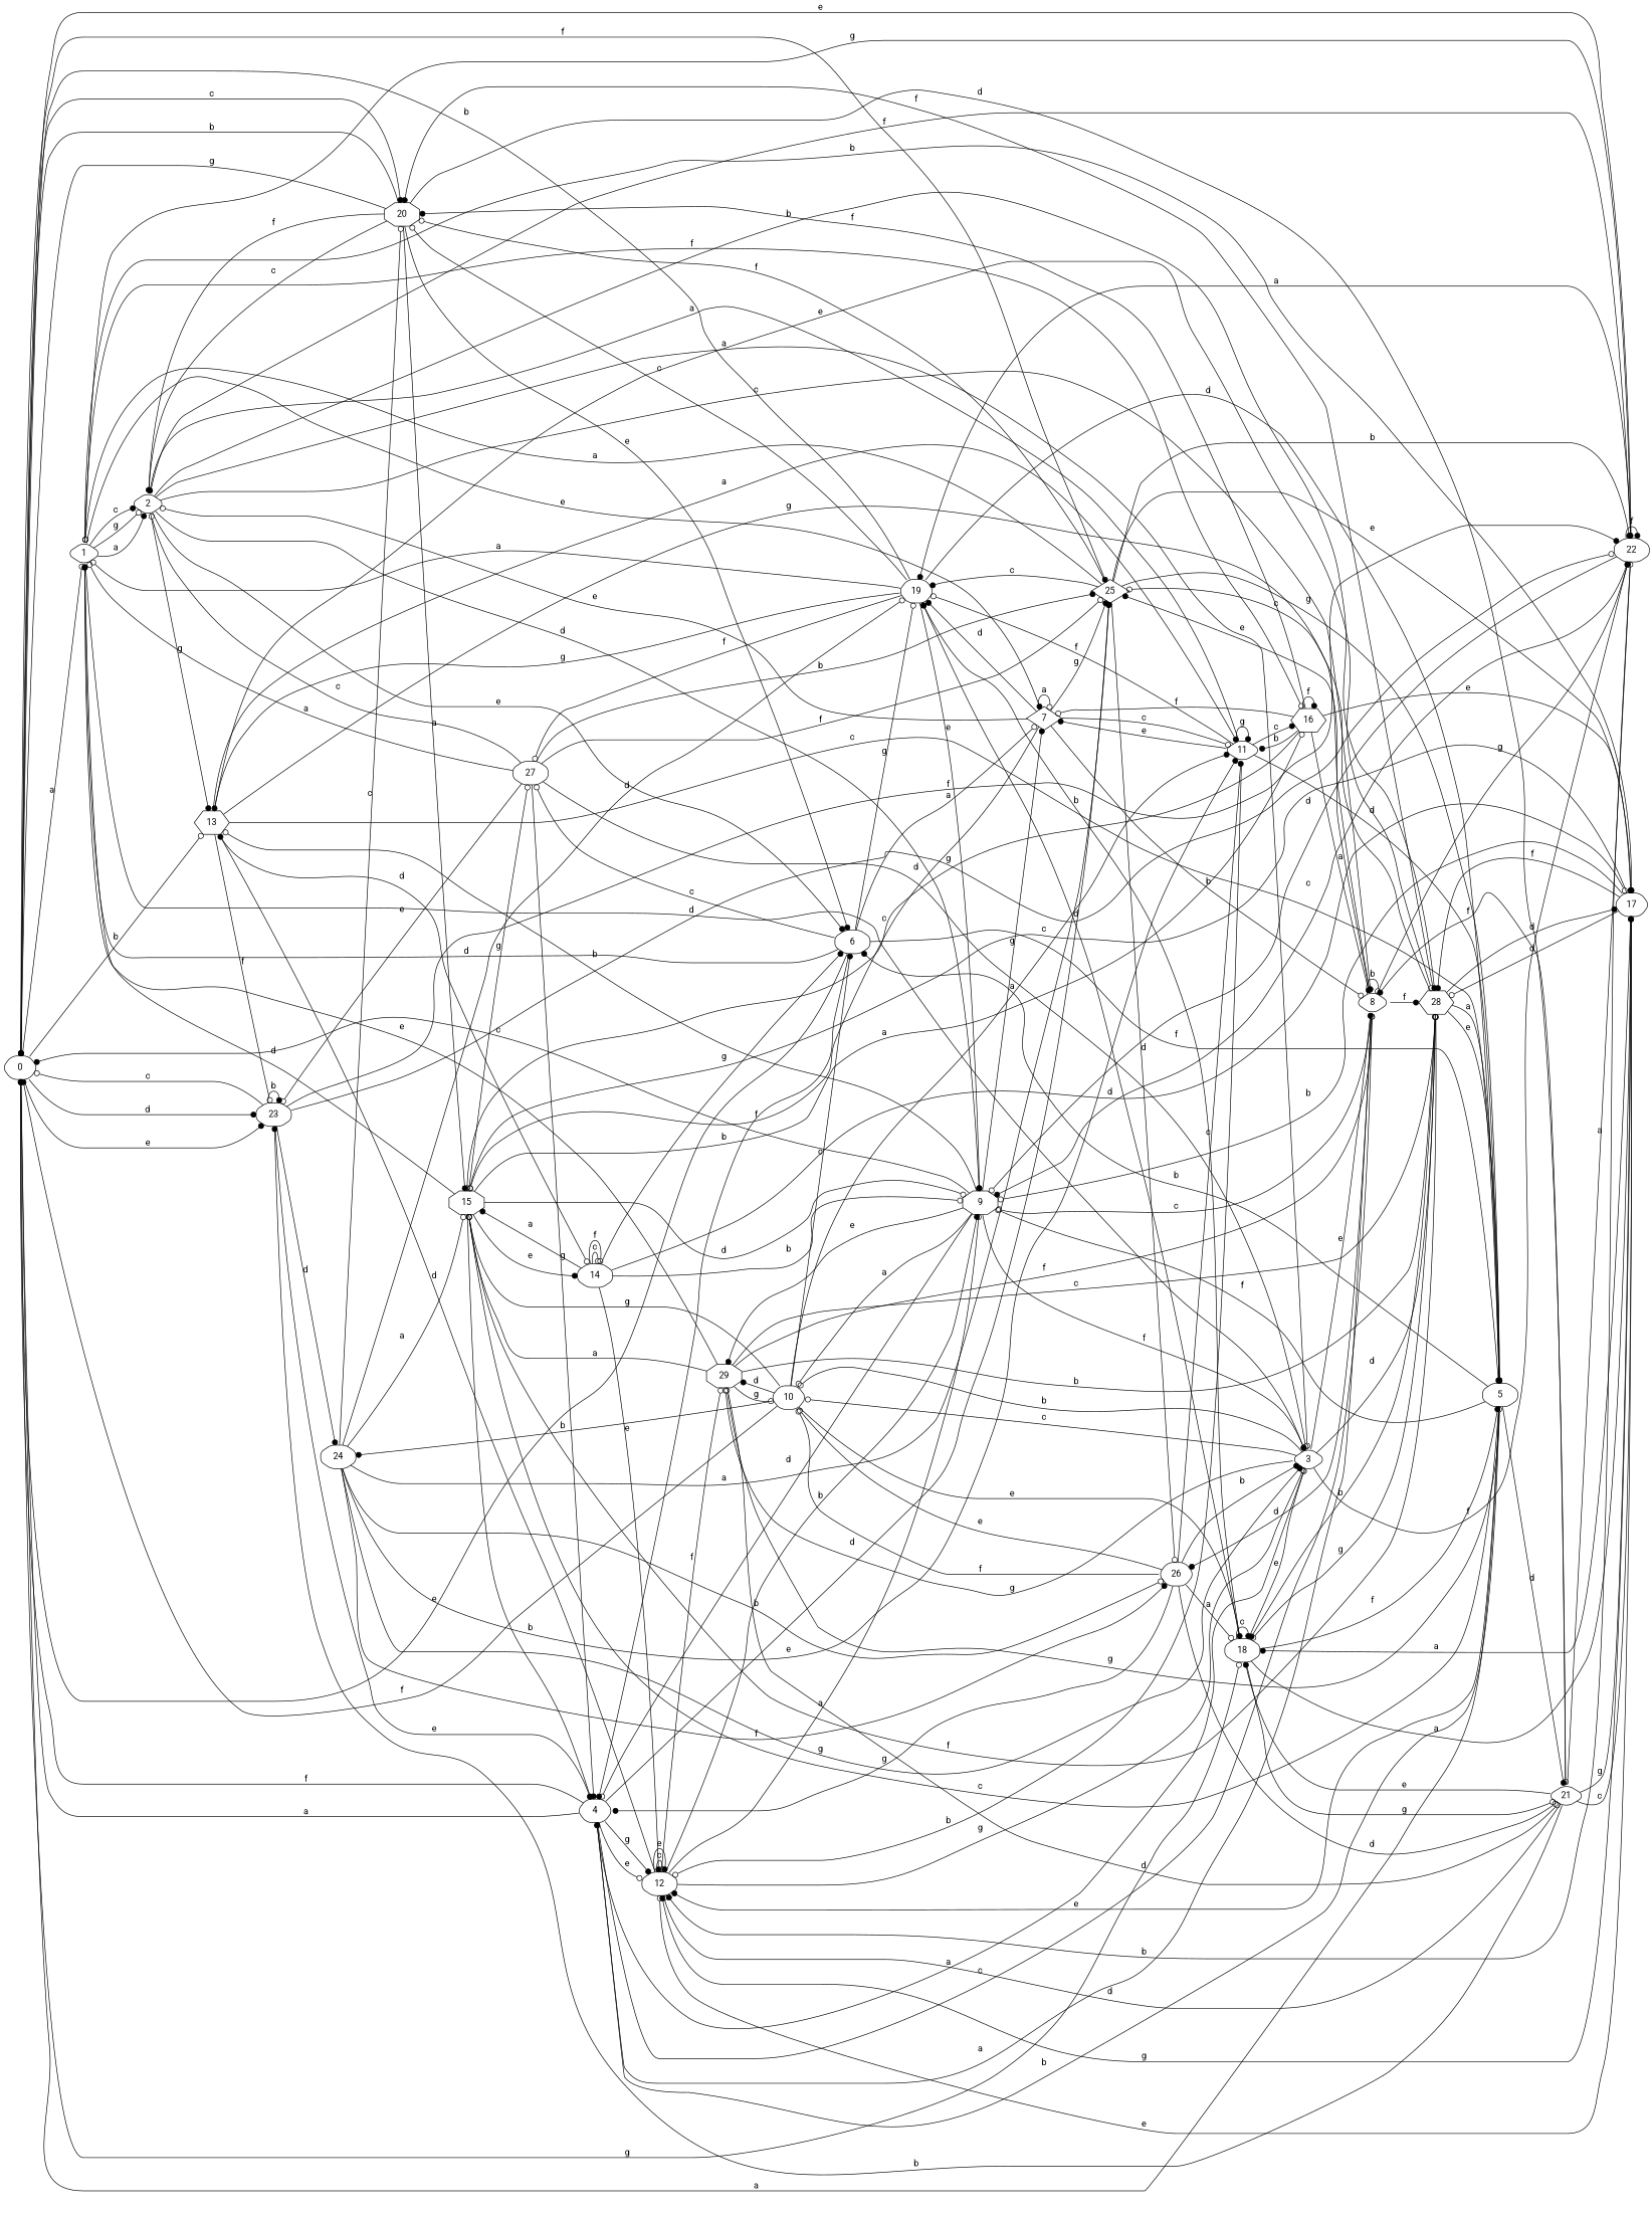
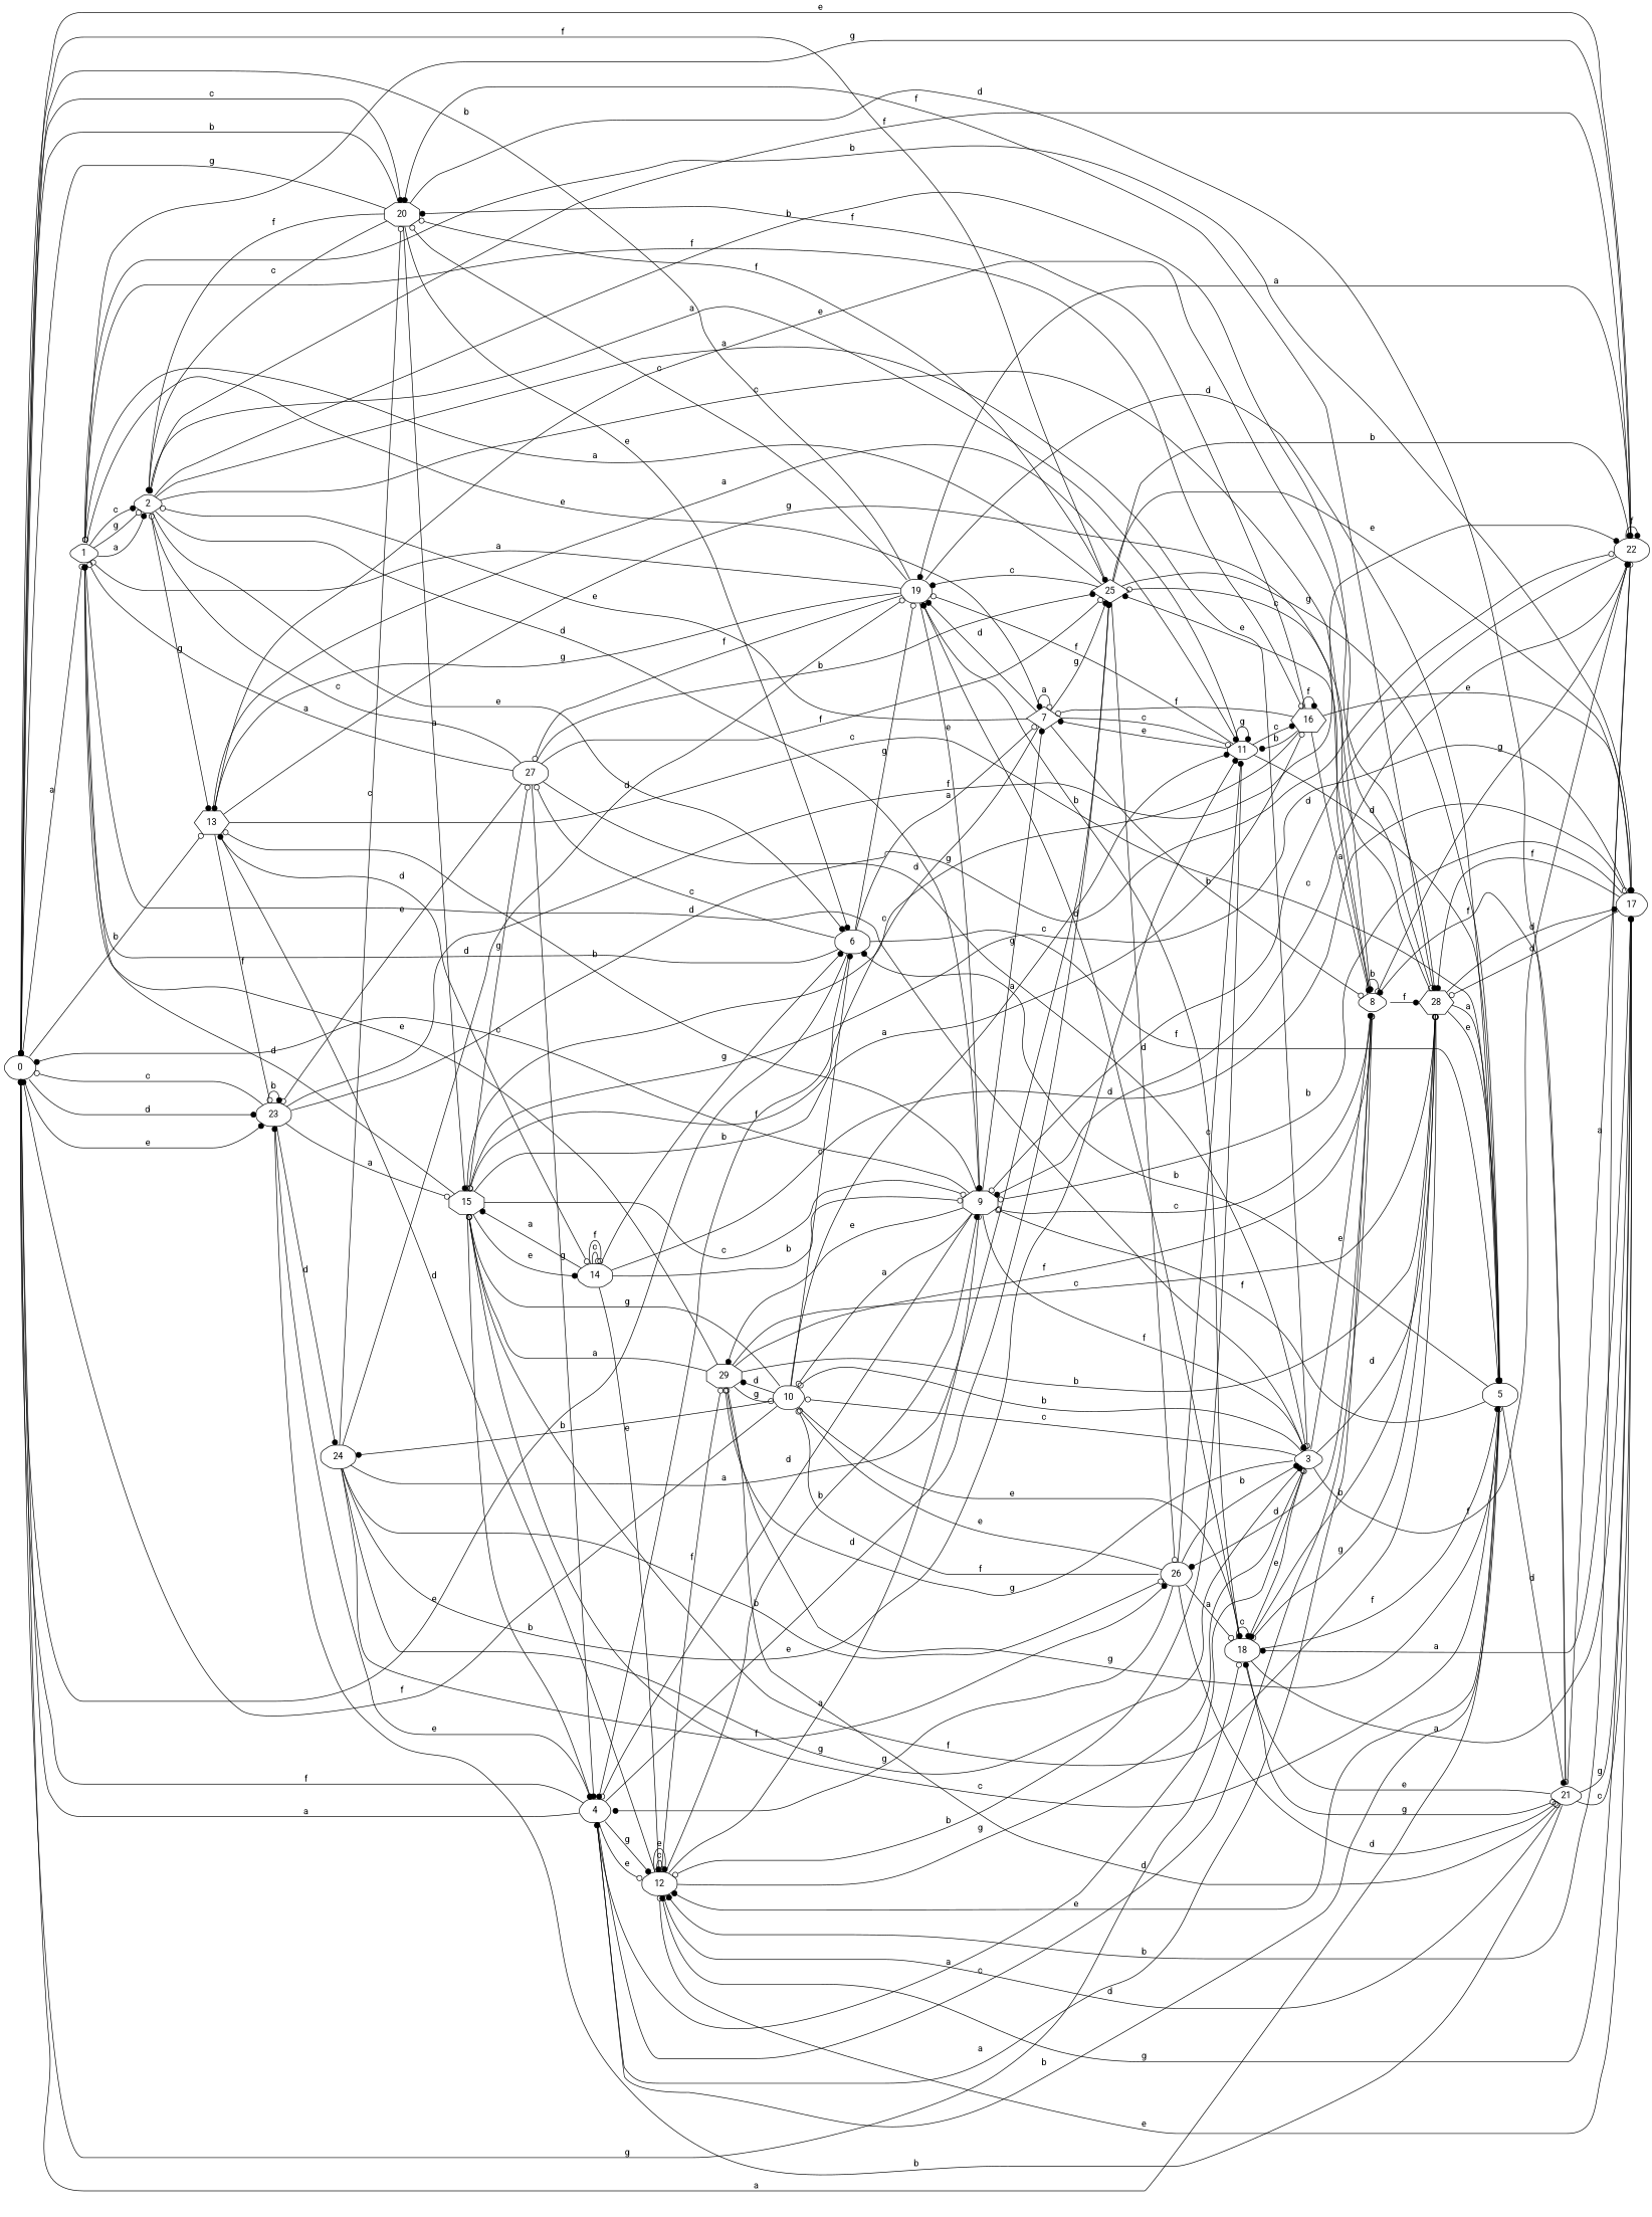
  digraph {
    fontname=Roboto
    rankdir=LR
    node [color=black fillcolor=white fontname=Roboto shape=octagon style="rounded,filled"]
    edge [arrowhead=dot fontname=Roboto]
    n1 [label=0 shape=hexagon]
    n2 [label=1 shape=diamond]
    n3 [label=13 shape=hexagon style=filled]
    n4 [label=18]
    n5 [label=20 style=filled]
    n6 [label=23]
    n7 [label=25 shape=diamond style=filled]
    n8 [label=2 shape=diamond]
    n9 [label=3 shape=diamond]
    n10 [label=7 shape=diamond style=filled]
    n11 [label=16 shape=hexagon style=filled]
    n12 [label=17 shape=hexagon]
    n13 [label=8 shape=diamond]
    n14 [label=28 shape=hexagon style=filled]
    n15 [label=5]
    n16 [label=11 shape=diamond]
    n17 [label=14]
    n18 [label=21 shape=diamond]
    n19 [label=19 shape=hexagon]
    n20 [label=6]
    n21 [label=15 style=filled]
    n22 [label=22]
    n23 [label=4 shape=hexagon]
    n24 [label=24]
    n25 [label=26 shape=hexagon]
    n26 [label=9 style=filled]
    n27 [label=10 shape=hexagon]
    n28 [label=29 style=filled]
    n29 [label=12]
    n30 [label=27]
    n1 -> n2 [arrowhead=odot label=a]
    n1 -> n3 [arrowhead=odot label=b]
    n1 -> n4 [arrowhead=odot label=g]
    n1 -> n5 [label=c]
    n1 -> n6 [label=d]
    n1 -> n6 [label=e]
    n1 -> n7 [label=f]
    n2 -> n8 [label=a]
    n2 -> n8 [label=c]
    n2 -> n8 [arrowhead=odot label=g]
    n2 -> n9 [label=d]
    n2 -> n10 [label=e]
    n2 -> n11 [arrowhead=odot label=f]
    n2 -> n12 [label=b]
    n3 -> n6 [arrowhead=odot label=f]
    n3 -> n13 [label=g]
    n3 -> n14 [arrowhead=odot label=e]
    n3 -> n15 [label=c]
    n3 -> n16 [label=a]
    n3 -> n17 [arrowhead=odot label=d]
    n4 -> n4 [label=c]
    n4 -> n9 [arrowhead=odot label=e]
    n4 -> n12 [arrowhead=odot label=a]
    n4 -> n15 [label=f]
    n4 -> n18 [arrowhead=odot label=g]
    n4 -> n19 [label=b]
    n4 -> n19 [label=d]
    n5 -> n1 [label=b]
    n5 -> n1 [label=g]
    n5 -> n8 [arrowhead=odot label=c]
    n5 -> n8 [label=f]
    n5 -> n18 [arrowhead=odot label=d]
    n5 -> n20 [label=e]
    n5 -> n21 [label=a]
    n6 -> n1 [arrowhead=odot label=c]
    n6 -> n6 [label=b]
-   n24 -> n21 [arrowhead=odot label=a]
+   n6 -> n21 [arrowhead=odot label=a]
    n6 -> n22 [label=f]
    n6 -> n22 [arrowhead=odot label=g]
    n6 -> n23 [arrowhead=odot label=e]
    n6 -> n24 [label=d]
    n7 -> n2 [arrowhead=odot label=a]
    n7 -> n5 [arrowhead=odot label=f]
    n7 -> n12 [arrowhead=odot label=e]
    n7 -> n15 [label=g]
    n7 -> n19 [label=c]
    n7 -> n22 [label=b]
    n7 -> n25 [arrowhead=odot label=d]
    n8 -> n3 [label=g]
    n8 -> n9 [arrowhead=odot label=a]
    n8 -> n13 [label=c]
    n8 -> n14 [label=b]
    n8 -> n20 [label=e]
    n8 -> n22 [label=f]
    n8 -> n26 [label=d]
    n9 -> n13 [label=e]
    n9 -> n14 [arrowhead=odot label=d]
    n9 -> n22 [label=f]
    n9 -> n23 [arrowhead=odot label=a]
    n9 -> n27 [arrowhead=odot label=b]
    n9 -> n27 [arrowhead=odot label=c]
    n9 -> n28 [arrowhead=odot label=g]
    n10 -> n7 [label=g]
    n10 -> n8 [arrowhead=odot label=e]
    n10 -> n10 [arrowhead=odot label=a]
    n10 -> n13 [arrowhead=odot label=b]
    n10 -> n16 [arrowhead=odot label=c]
    n10 -> n19 [label=d]
    n10 -> n21 [arrowhead=odot label=f]
    n11 -> n5 [label=f]
    n11 -> n10 [arrowhead=odot label=f]
    n11 -> n11 [label=f]
    n11 -> n12 [label=e]
    n11 -> n13 [label=a]
    n11 -> n16 [label=b]
    n11 -> n21 [arrowhead=odot label=c]
    n12 -> n4 [label=a]
    n12 -> n14 [arrowhead=odot label=d]
    n12 -> n14 [label=f]
    n12 -> n21 [arrowhead=odot label=c]
    n12 -> n26 [arrowhead=odot label=b]
    n12 -> n29 [arrowhead=odot label=e]
    n12 -> n29 [label=g]
    n13 -> n7 [label=e]
    n13 -> n13 [arrowhead=odot label=b]
    n13 -> n14 [label=f]
    n13 -> n22 [label=g]
    n13 -> n23 [label=a]
    n13 -> n25 [label=d]
    n13 -> n26 [arrowhead=odot label=c]
    n14 -> n4 [label=b]
    n14 -> n4 [arrowhead=odot label=g]
    n14 -> n5 [label=f]
    n14 -> n7 [arrowhead=odot label=c]
    n14 -> n12 [label=d]
    n14 -> n15 [label=a]
    n14 -> n15 [arrowhead=odot label=e]
    n15 -> n1 [label=a]
    n15 -> n18 [label=d]
    n15 -> n20 [label=b]
    n15 -> n21 [arrowhead=odot label=c]
    n15 -> n26 [arrowhead=odot label=f]
    n15 -> n28 [arrowhead=odot label=g]
    n15 -> n29 [label=e]
    n16 -> n8 [label=a]
    n16 -> n10 [label=e]
    n16 -> n11 [label=c]
    n16 -> n15 [label=d]
    n16 -> n16 [label=g]
    n16 -> n19 [arrowhead=odot label=f]
    n16 -> n29 [arrowhead=odot label=b]
    n17 -> n12 [arrowhead=odot label=d]
    n17 -> n17 [arrowhead=odot label=c]
    n17 -> n17 [arrowhead=odot label=f]
    n17 -> n20 [label=g]
    n17 -> n21 [label=a]
    n17 -> n26 [arrowhead=odot label=b]
    n17 -> n29 [label=e]
    n18 -> n4 [label=e]
    n18 -> n6 [label=b]
    n18 -> n12 [arrowhead=odot label=c]
    n18 -> n12 [label=g]
    n18 -> n13 [label=f]
    n18 -> n22 [arrowhead=odot label=a]
    n18 -> n29 [arrowhead=odot label=d]
    n19 -> n1 [arrowhead=odot label=b]
    n19 -> n2 [arrowhead=odot label=a]
    n19 -> n3 [label=g]
    n19 -> n5 [arrowhead=odot label=c]
    n19 -> n15 [label=d]
    n19 -> n26 [label=e]
    n19 -> n30 [arrowhead=odot label=f]
    n20 -> n1 [label=e]
    n20 -> n2 [label=d]
    n20 -> n10 [arrowhead=odot label=a]
    n20 -> n15 [arrowhead=odot label=f]
    n20 -> n19 [arrowhead=odot label=g]
    n20 -> n23 [label=b]
    n20 -> n30 [arrowhead=odot label=c]
    n21 -> n2 [label=d]
    n21 -> n11 [arrowhead=odot label=a]
    n21 -> n14 [arrowhead=odot label=f]
    n21 -> n17 [label=e]
    n21 -> n23 [label=b]
-   n21 -> n26 [arrowhead=odot label=d]
+   n21 -> n26 [arrowhead=odot label=c]
    n21 -> n30 [arrowhead=odot label=g]
    n22 -> n1 [arrowhead=odot label=e]
    n22 -> n2 [arrowhead=odot label=g]
    n22 -> n19 [label=a]
    n22 -> n22 [label=f]
    n22 -> n26 [label=c]
    n22 -> n26 [arrowhead=odot label=d]
    n22 -> n29 [label=b]
    n23 -> n1 [arrowhead=odot label=a]
    n23 -> n1 [label=f]
    n23 -> n7 [arrowhead=odot label=d]
    n23 -> n13 [arrowhead=odot label=c]
    n23 -> n15 [arrowhead=odot label=b]
    n23 -> n29 [arrowhead=odot label=e]
    n23 -> n29 [label=g]
    n24 -> n5 [arrowhead=odot label=c]
    n24 -> n7 [label=a]
    n24 -> n9 [label=g]
    n24 -> n16 [label=e]
    n24 -> n19 [arrowhead=odot label=d]
    n24 -> n25 [arrowhead=odot label=b]
    n24 -> n25 [label=f]
    n25 -> n4 [arrowhead=odot label=a]
    n25 -> n9 [label=b]
    n25 -> n16 [label=c]
    n25 -> n18 [arrowhead=odot label=d]
    n25 -> n23 [label=g]
    n25 -> n27 [arrowhead=odot label=e]
    n25 -> n27 [arrowhead=odot label=f]
    n26 -> n1 [label=c]
    n26 -> n3 [arrowhead=odot label=b]
    n26 -> n9 [arrowhead=odot label=f]
    n26 -> n10 [label=g]
    n26 -> n23 [arrowhead=odot label=d]
    n26 -> n27 [arrowhead=odot label=a]
    n26 -> n28 [label=e]
    n27 -> n1 [label=f]
    n27 -> n4 [label=e]
    n27 -> n16 [label=a]
    n27 -> n20 [label=c]
    n27 -> n21 [arrowhead=odot label=g]
    n27 -> n24 [label=b]
    n27 -> n28 [label=d]
    n28 -> n2 [arrowhead=odot label=e]
    n28 -> n13 [arrowhead=odot label=f]
    n28 -> n14 [arrowhead=odot label=b]
    n28 -> n14 [arrowhead=odot label=c]
    n28 -> n18 [arrowhead=odot label=d]
    n28 -> n21 [arrowhead=odot label=a]
    n28 -> n27 [arrowhead=odot label=g]
    n29 -> n3 [label=d]
    n29 -> n9 [arrowhead=odot label=g]
    n29 -> n26 [arrowhead=odot label=a]
    n29 -> n26 [label=b]
    n29 -> n28 [arrowhead=odot label=f]
    n29 -> n29 [arrowhead=odot label=c]
    n29 -> n29 [label=e]
    n30 -> n2 [arrowhead=odot label=a]
    n30 -> n6 [arrowhead=odot label=e]
    n30 -> n7 [label=b]
    n30 -> n7 [arrowhead=odot label=f]
    n30 -> n8 [arrowhead=odot label=c]
    n30 -> n9 [arrowhead=odot label=d]
    n30 -> n23 [label=g]
  }
